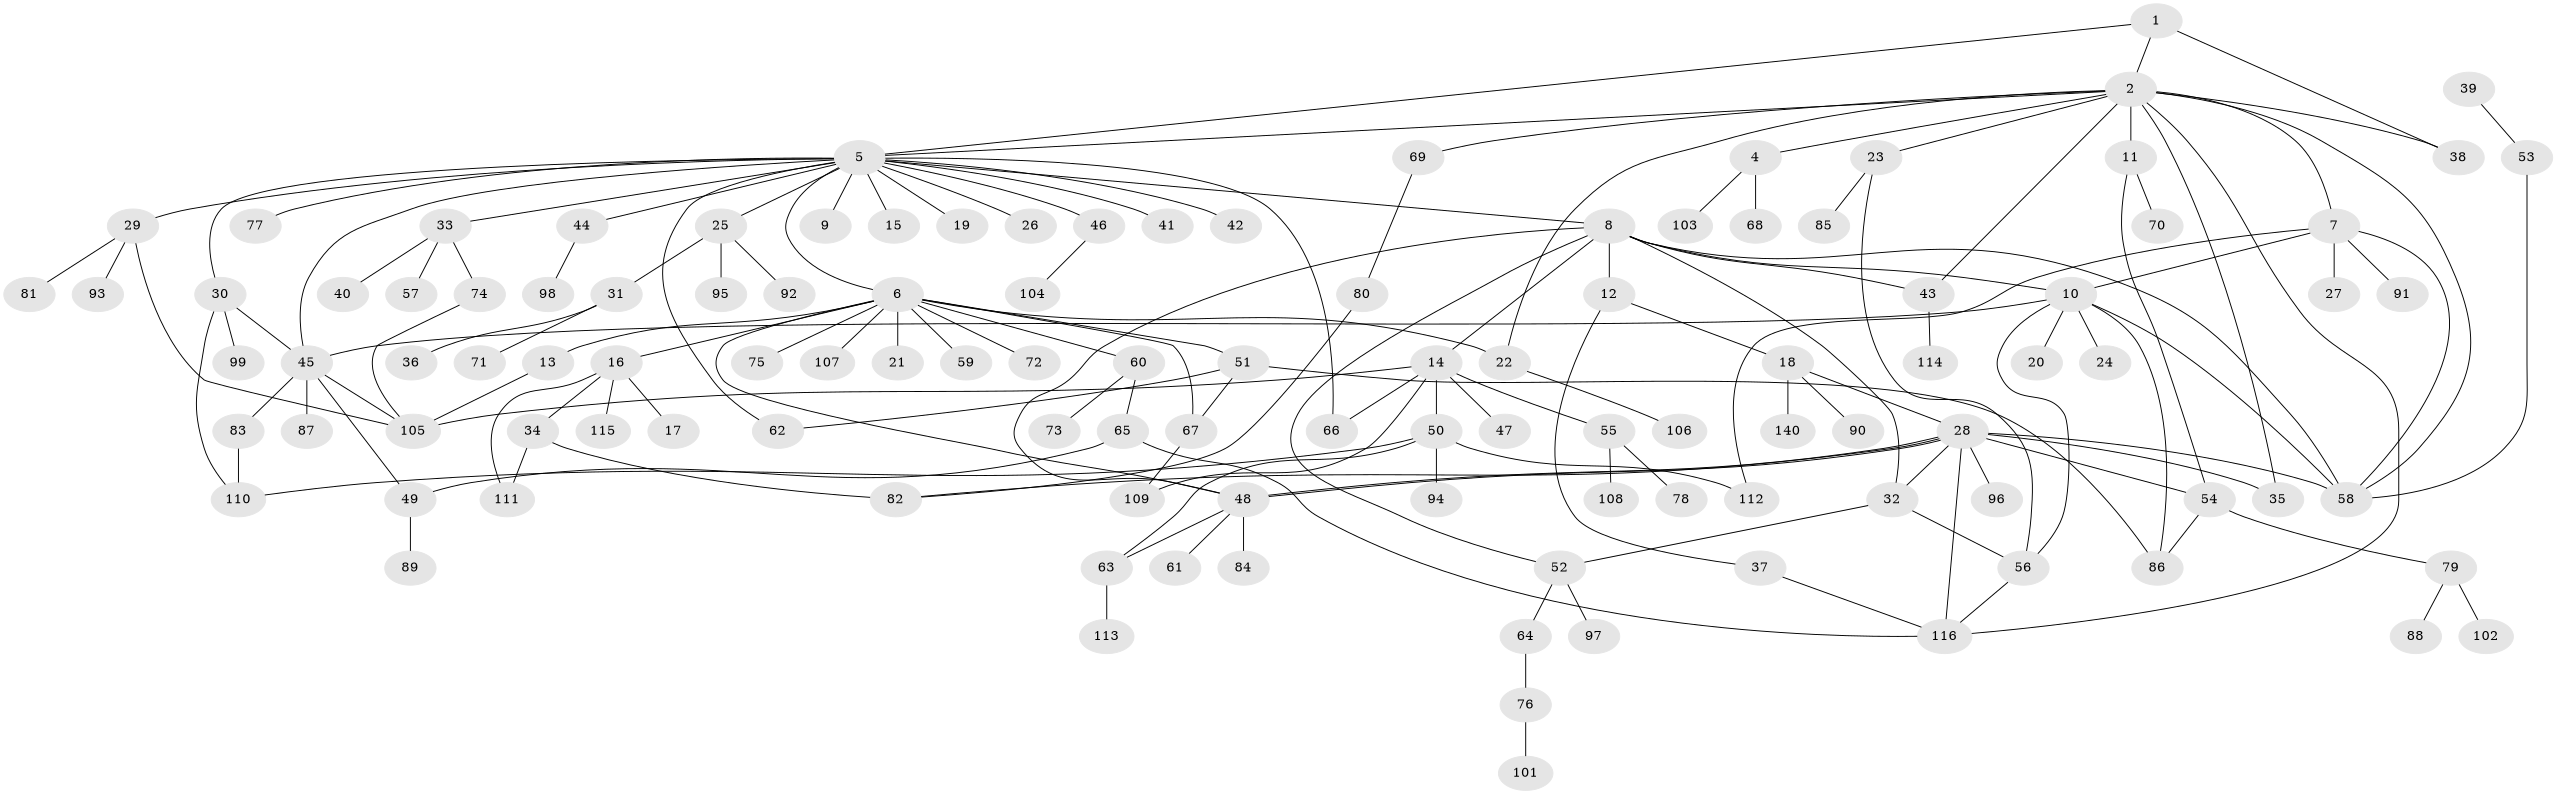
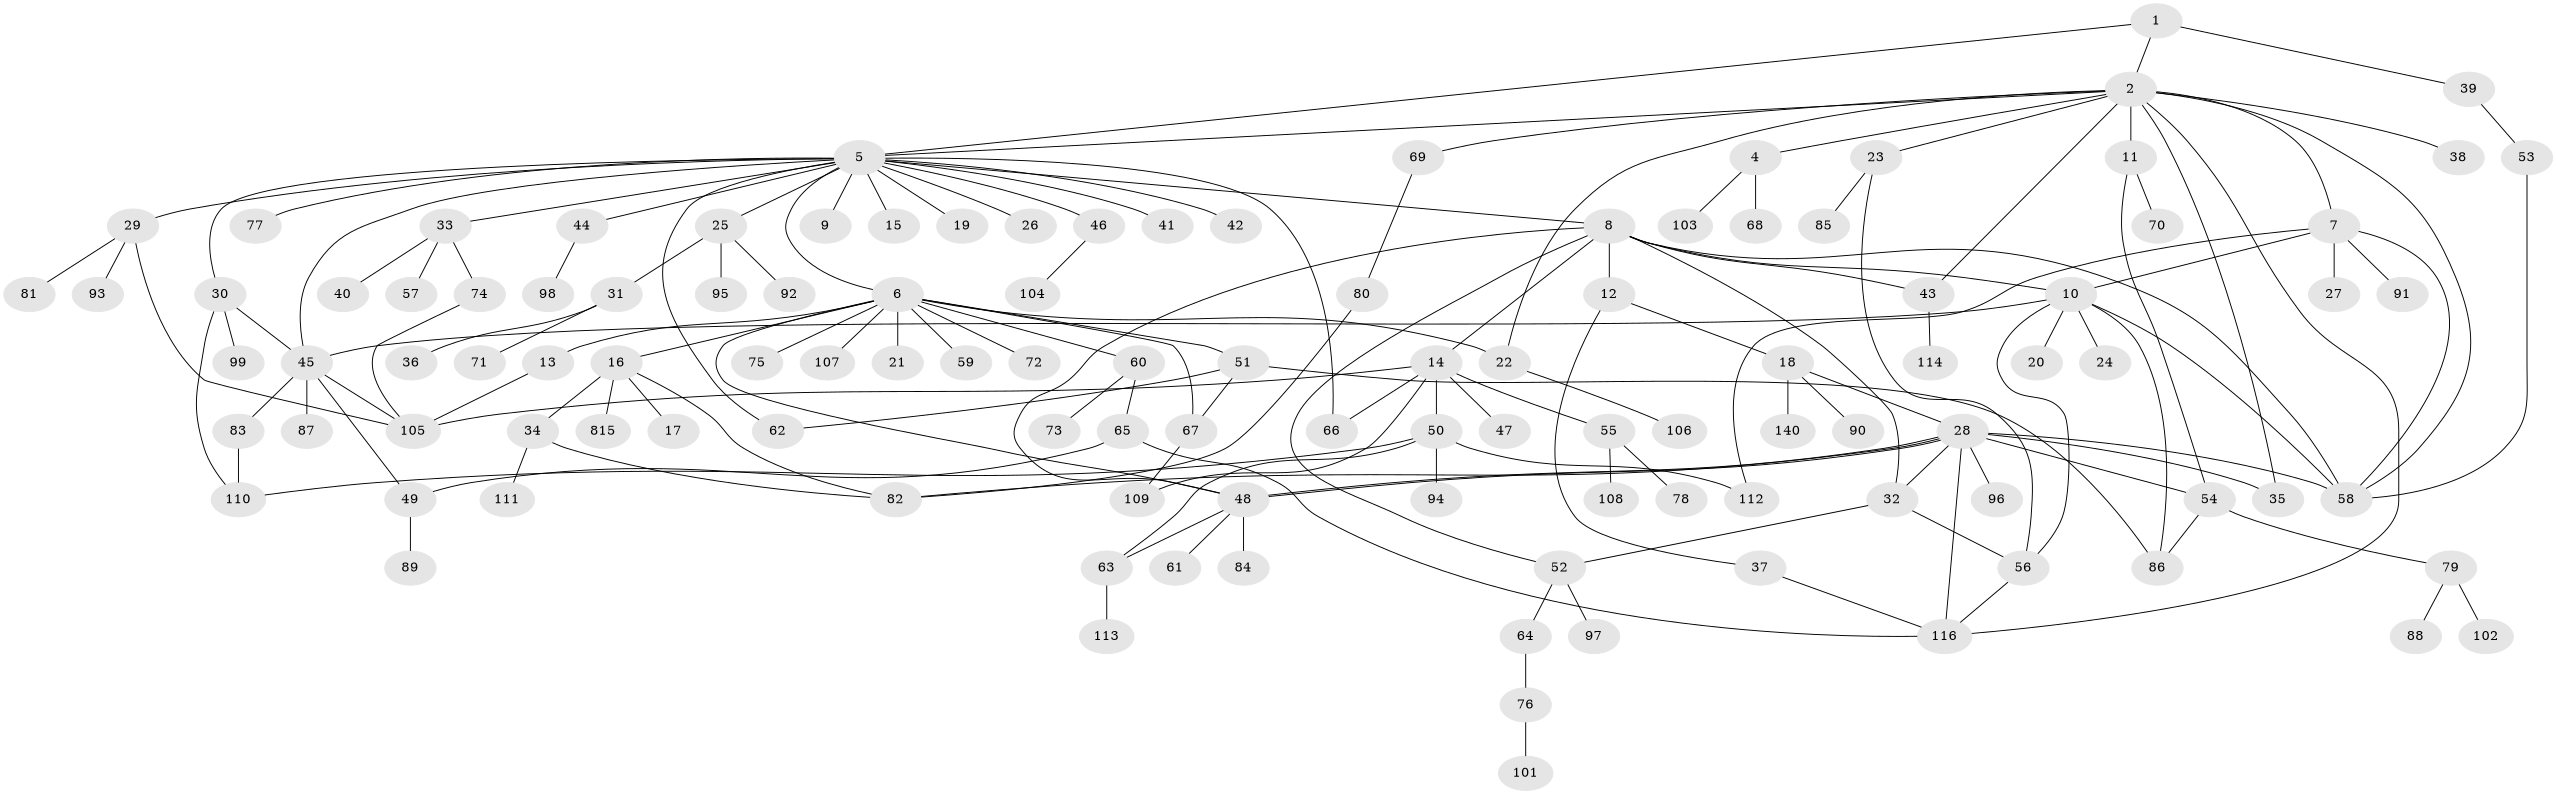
  graph {
    node [color=gray90 style=filled]
    1
    2
    5
    39
    4
    7
    11
    22
    23
    35
    38
    43
    58
    69
    116
    6
    8
    9
    15
    19
    25
    26
    29
    30
    33
    41
    42
    44
    45
    46
    62
    66
    77
    53
    68
    103
    10
    27
    91
    112
    54
    70
    106
    56
    85
    114
    80
    13
    16
    21
    48
    51
    59
    60
    67
    72
    75
    107
    12
    14
    32
    52
    31
    92
    95
    105
    81
    93
    99
    110
    40
    57
    74
    98
    49
    83
    87
    104
    17
    34
    82
-   115
+   115 [label=815]
    61
    63
    84
    86
    65
    73
    109
    20
    24
    18
    37
    47
    50
    55
    64
    97
    79
    28
    90
    n102 [label=140]
    94
    78
    108
    111
    96
    36
    71
    89
    113
    76
    88
    102
    101
    1 -- 2
    1 -- 5
-   1 -- 38
+   1 -- 39
    2 -- 5
    2 -- 4
    2 -- 7
    2 -- 11
    2 -- 22
    2 -- 23
    2 -- 35
    2 -- 38
    2 -- 43
    2 -- 58
    2 -- 69
    2 -- 116
    5 -- 6
    5 -- 8
    5 -- 9
    5 -- 15
    5 -- 19
    5 -- 25
    5 -- 26
    5 -- 29
    5 -- 30
    5 -- 33
    5 -- 41
    5 -- 42
    5 -- 44
    5 -- 45
    5 -- 46
    5 -- 62
    5 -- 66
    5 -- 77
    39 -- 53
    4 -- 68
    4 -- 103
    7 -- 58
    7 -- 10
    7 -- 27
    7 -- 91
    7 -- 112
    11 -- 54
    11 -- 70
    22 -- 106
    23 -- 56
    23 -- 85
    43 -- 114
    69 -- 80
    6 -- 22
    6 -- 13
    6 -- 16
    6 -- 21
    6 -- 48
    6 -- 51
    6 -- 59
    6 -- 60
    6 -- 67
    6 -- 72
    6 -- 75
    6 -- 107
    8 -- 43
    8 -- 58
    8 -- 10
    8 -- 48
    8 -- 12
    8 -- 14
    8 -- 32
    8 -- 52
    25 -- 31
    25 -- 92
    25 -- 95
    29 -- 105
    29 -- 81
    29 -- 93
    30 -- 45
    30 -- 99
    30 -- 110
    33 -- 40
    33 -- 57
    33 -- 74
    44 -- 98
    45 -- 105
    45 -- 49
    45 -- 83
    45 -- 87
    46 -- 104
    53 -- 58
    10 -- 58
    10 -- 45
    10 -- 56
    10 -- 86
    10 -- 20
    10 -- 24
    54 -- 86
    54 -- 79
    56 -- 116
    80 -- 82
    13 -- 105
    16 -- 17
    16 -- 34
-   16 -- 111
+   16 -- 82
    16 -- 115
    48 -- 61
    48 -- 63
    48 -- 84
    51 -- 62
    51 -- 67
    51 -- 86
    60 -- 65
    60 -- 73
    67 -- 109
    12 -- 18
    12 -- 37
    14 -- 66
    14 -- 105
    14 -- 109
    14 -- 47
    14 -- 50
    14 -- 55
    32 -- 56
    32 -- 52
    52 -- 64
    52 -- 97
    31 -- 36
    31 -- 71
    74 -- 105
    49 -- 89
    83 -- 110
    34 -- 82
    34 -- 111
    63 -- 113
    65 -- 116
    65 -- 49
    18 -- 28
    18 -- 90
    18 -- n102
    37 -- 116
    50 -- 112
    50 -- 110
    50 -- 63
    50 -- 94
    55 -- 78
    55 -- 108
    64 -- 76
    79 -- 88
    79 -- 102
    28 -- 35
    28 -- 58
    28 -- 116
    28 -- 54
    28 -- 48
    28 -- 48
    28 -- 32
    28 -- 82
    28 -- 96
    76 -- 101
  }
